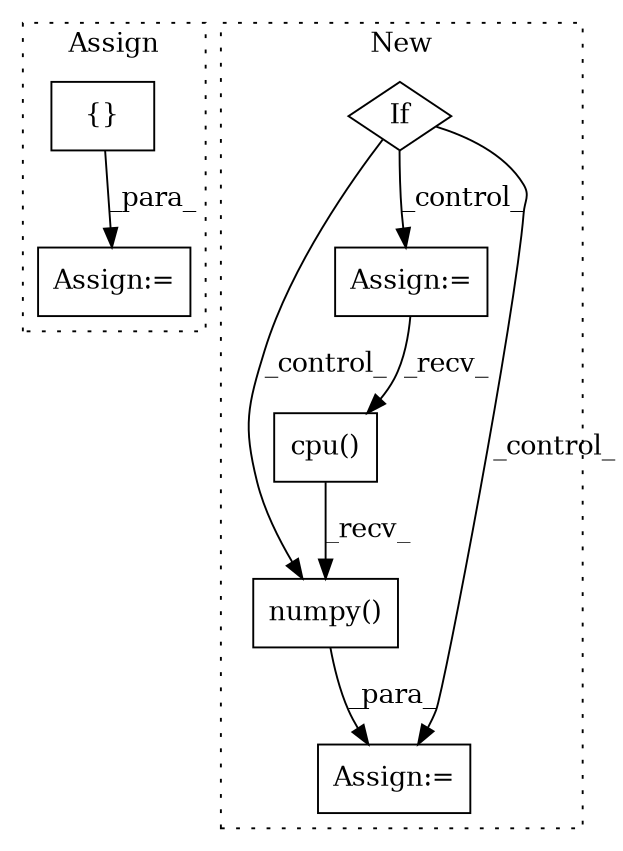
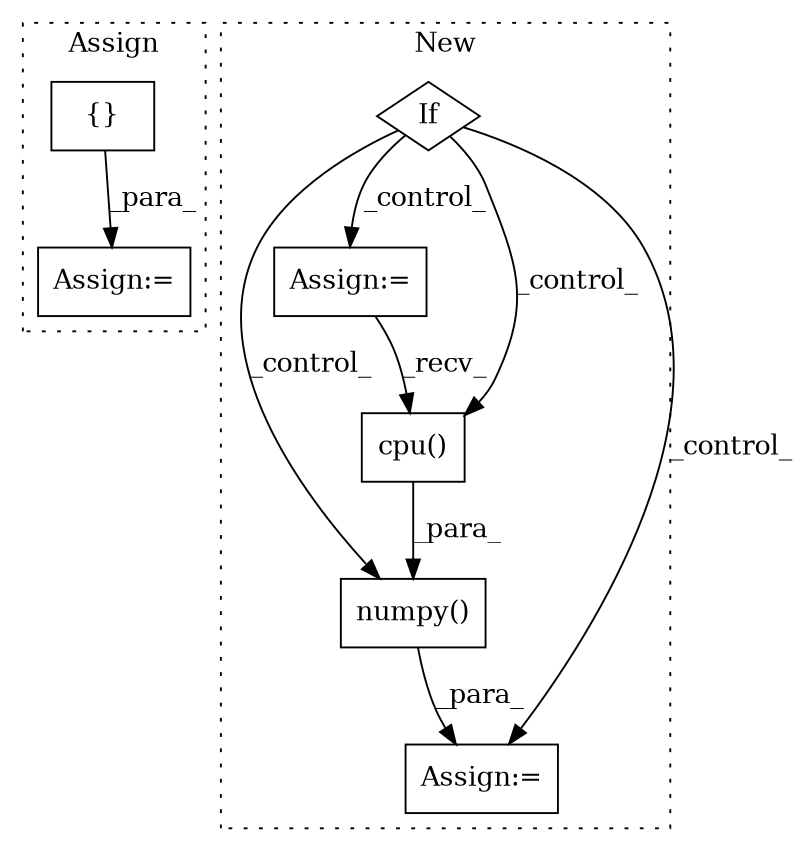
  digraph {
    node [a=68 l=3 s=14060 shape=box]
    n1 [a=59 l="2,1" label="{}" s="12629,12629"]
    n2 [label="Assign:=" s=12626]
    n3 [a=75 l=15 label="numpy()"]
    n4 [label="Assign:=" s=14156]
    n5 [a=75 l=7 label="cpu()"]
    n6 [label="Assign:=" s=13768]
    n7 [a=96 label=If s=13689 shape=diamond]
    subgraph cluster_1 {
      label=Assign
      style=dotted
      n1
      n2
    }
    subgraph cluster_2 {
      label=New
      style=dotted
      n3
      n4
      n5
      n6
      n7
    }
    n1 -> n2 [label=_para_]
    n3 -> n4 [label=_para_]
-   n5 -> n3 [label=_recv_]
+   n5 -> n3 [label=_para_]
    n6 -> n5 [label=_recv_]
    n7 -> n3 [label=_control_]
    n7 -> n4 [label=_control_]
+   n7 -> n5 [label=_control_]
    n7 -> n6 [label=_control_]
  }
